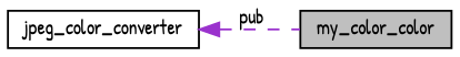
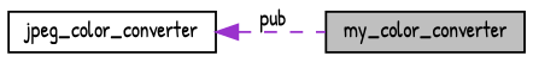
  digraph {
    rankdir=LR
    fontname="Patrick Hand"
    node [color=black fontname="Patrick Hand" fontsize=10 shape=record style=filled]
-   n1 [fillcolor=grey75 fontcolor=black height=0.2 label=my_color_color width=0.4]
+   n1 [fillcolor=grey75 fontcolor=black height=0.2 label=my_color_converter width=0.4]
    n2 [fillcolor=white height=0.2 label=jpeg_color_converter width=0.4]
    n2 -> n1 [color=darkorchid3 dir=back fontname="Patrick Hand" fontsize=10 label=" pub" labelfontname=Helvetica labelfontsize=10 style=dashed]
  }
